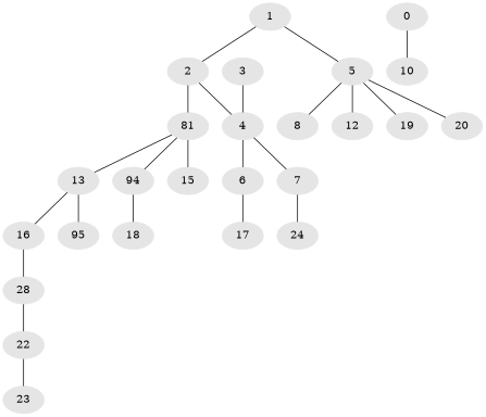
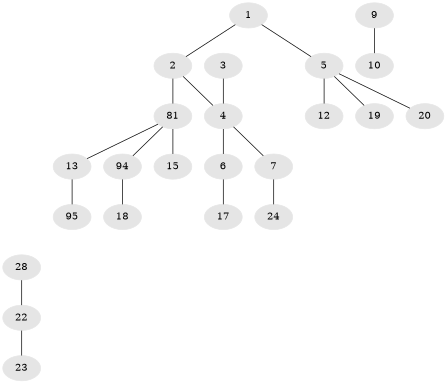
  graph {
    node [color=gray90 style=filled]
    edge [weight=1.0]
    1
    2
    5
    n4 [label=81]
    4
-   8
    12
    19
    20
    3
    13
    n12 [label=94]
    15
    6
    7
    17
    24
-   9 [label=0]
+   9
    10
-   16
    n21 [label=95]
    18
    n23 [label=28]
    22
    23
    1 -- 2
    1 -- 5
    2 -- n4 [weight=3.0]
    2 -- 4
-   5 -- 8
    5 -- 12
    5 -- 19
    5 -- 20
    n4 -- 13
    n4 -- n12
    n4 -- 15
    4 -- 6
    4 -- 7
    3 -- 4
-   13 -- 16
    13 -- n21
    n12 -- 18
    6 -- 17
    7 -- 24
    9 -- 10
-   16 -- n23
    n23 -- 22
    22 -- 23
  }
